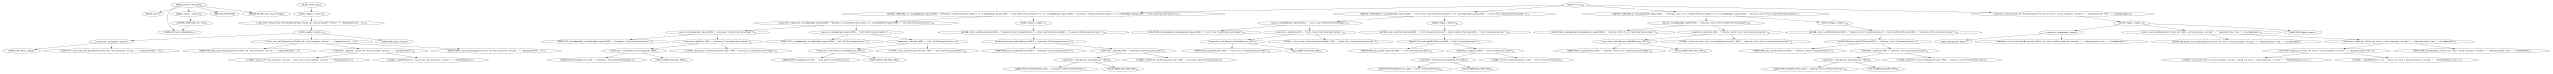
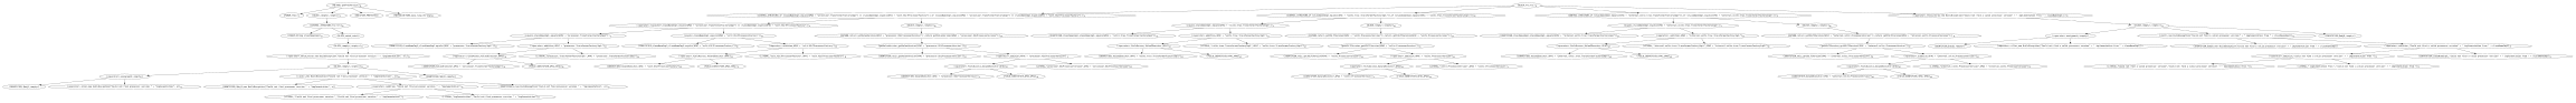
  digraph {
    fontname="JetBrains Mono"
    node [fontname="JetBrains Mono"]
    edge [fontname="JetBrains Mono"]
    n1 [label=<(METHOD,getProcVersion)<SUB>52</SUB>>]
    n2 [label=<(PARAM,this)<SUB>72</SUB>>]
    n3 [label=<(PARAM,String classNameImpl)<SUB>52</SUB>>]
    n4 [label=<(BLOCK,&lt;empty&gt;,&lt;empty&gt;)<SUB>53</SUB>>]
    n5 [label=<(MODIFIER,PROTECTED)>]
    n6 [label=<(METHOD_RETURN,java.lang.String)<SUB>52</SUB>>]
    n7 [label=<(CONTROL_STRUCTURE,try,try)<SUB>54</SUB>>]
    n8 [label=<(BLOCK,catch,catch)>]
    n9 [label=<(BLOCK,try,try)<SUB>84</SUB>>]
    n10 [label=<(CONTROL_STRUCTURE,if (classNameImpl.equals(APAC + &quot;processor.TransformerFactoryImpl&quot;) || classNameImpl.equals(APAC + &quot;xslt.XSLTProcessorFactory&quot;)),if (classNameImpl.equals(APAC + &quot;processor.TransformerFactoryImpl&quot;) || classNameImpl.equals(APAC + &quot;xslt.XSLTProcessorFactory&quot;)))<SUB>56</SUB>>]
    n11 [label=<(CONTROL_STRUCTURE,if (classNameImpl.equals(APAC + &quot;xsltc.trax.TransformerFactoryImpl&quot;)),if (classNameImpl.equals(APAC + &quot;xsltc.trax.TransformerFactoryImpl&quot;)))<SUB>62</SUB>>]
    n12 [label=<(CONTROL_STRUCTURE,if (classNameImpl.equals(SPAC + &quot;internal.xsltc.trax.TransformerFactoryImpl&quot;)),if (classNameImpl.equals(SPAC + &quot;internal.xsltc.trax.TransformerFactoryImpl&quot;)))<SUB>67</SUB>>]
    n13 [label=<(&lt;operator&gt;.throw,throw new BuildException(&quot;Could not find a valid processor version&quot; + &quot; implementation from &quot; + classNameImpl);)<SUB>72</SUB>>]
    n14 [label=<(BLOCK,&lt;empty&gt;,&lt;empty&gt;)<SUB>75</SUB>>]
    n15 [label=<(&lt;operator&gt;.logicalOr,classNameImpl.equals(APAC + &quot;processor.TransformerFactoryImpl&quot;) || classNameImpl.equals(APAC + &quot;xslt.XSLTProcessorFactory&quot;))<SUB>56</SUB>>]
    n16 [label=<(BLOCK,&lt;empty&gt;,&lt;empty&gt;)<SUB>58</SUB>>]
    n17 [label=<(equals,classNameImpl.equals(APAC + &quot;xsltc.trax.TransformerFactoryImpl&quot;))<SUB>62</SUB>>]
    n18 [label=<(BLOCK,&lt;empty&gt;,&lt;empty&gt;)<SUB>63</SUB>>]
    n19 [label=<(equals,classNameImpl.equals(SPAC + &quot;internal.xsltc.trax.TransformerFactoryImpl&quot;))<SUB>67</SUB>>]
    n20 [label=<(BLOCK,&lt;empty&gt;,&lt;empty&gt;)<SUB>68</SUB>>]
    n21 [label=<(BLOCK,&lt;empty&gt;,&lt;empty&gt;)<SUB>72</SUB>>]
    n22 [label=<(equals,classNameImpl.equals(APAC + &quot;processor.TransformerFactoryImpl&quot;))<SUB>56</SUB>>]
    n23 [label=<(equals,classNameImpl.equals(APAC + &quot;xslt.XSLTProcessorFactory&quot;))<SUB>58</SUB>>]
    n24 [label=<(RETURN,return getXalanVersion(APAC + &quot;processor.XSLProcessorVersion&quot;);,return getXalanVersion(APAC + &quot;processor.XSLProcessorVersion&quot;);)<SUB>59</SUB>>]
    n25 [label=<(IDENTIFIER,classNameImpl,classNameImpl.equals(APAC + &quot;processor.TransformerFactoryImpl&quot;))<SUB>56</SUB>>]
    n26 [label=<(&lt;operator&gt;.addition,APAC + &quot;processor.TransformerFactoryImpl&quot;)<SUB>56</SUB>>]
    n27 [label=<(IDENTIFIER,classNameImpl,classNameImpl.equals(APAC + &quot;xslt.XSLTProcessorFactory&quot;))<SUB>58</SUB>>]
    n28 [label=<(&lt;operator&gt;.addition,APAC + &quot;xslt.XSLTProcessorFactory&quot;)<SUB>58</SUB>>]
    n29 [label=<(&lt;operator&gt;.fieldAccess,Xalan2Executor.APAC)<SUB>56</SUB>>]
    n30 [label=<(LITERAL,&quot;processor.TransformerFactoryImpl&quot;,APAC + &quot;processor.TransformerFactoryImpl&quot;)<SUB>56</SUB>>]
    n31 [label=<(IDENTIFIER,Xalan2Executor,APAC + &quot;processor.TransformerFactoryImpl&quot;)<SUB>56</SUB>>]
    n32 [label=<(FIELD_IDENTIFIER,APAC,APAC)<SUB>56</SUB>>]
    n33 [label=<(&lt;operator&gt;.fieldAccess,Xalan2Executor.APAC)<SUB>58</SUB>>]
    n34 [label=<(LITERAL,&quot;xslt.XSLTProcessorFactory&quot;,APAC + &quot;xslt.XSLTProcessorFactory&quot;)<SUB>58</SUB>>]
    n35 [label=<(IDENTIFIER,Xalan2Executor,APAC + &quot;xslt.XSLTProcessorFactory&quot;)<SUB>58</SUB>>]
    n36 [label=<(FIELD_IDENTIFIER,APAC,APAC)<SUB>58</SUB>>]
    n37 [label=<(getXalanVersion,getXalanVersion(APAC + &quot;processor.XSLProcessorVersion&quot;))<SUB>59</SUB>>]
    n38 [label=<(IDENTIFIER,this,getXalanVersion(APAC + &quot;processor.XSLProcessorVersion&quot;))<SUB>59</SUB>>]
    n39 [label=<(&lt;operator&gt;.addition,APAC + &quot;processor.XSLProcessorVersion&quot;)<SUB>59</SUB>>]
    n40 [label=<(&lt;operator&gt;.fieldAccess,Xalan2Executor.APAC)<SUB>59</SUB>>]
    n41 [label=<(LITERAL,&quot;processor.XSLProcessorVersion&quot;,APAC + &quot;processor.XSLProcessorVersion&quot;)<SUB>59</SUB>>]
    n42 [label=<(IDENTIFIER,Xalan2Executor,APAC + &quot;processor.XSLProcessorVersion&quot;)<SUB>59</SUB>>]
    n43 [label=<(FIELD_IDENTIFIER,APAC,APAC)<SUB>59</SUB>>]
    n44 [label=<(IDENTIFIER,classNameImpl,classNameImpl.equals(APAC + &quot;xsltc.trax.TransformerFactoryImpl&quot;))<SUB>62</SUB>>]
    n45 [label=<(&lt;operator&gt;.addition,APAC + &quot;xsltc.trax.TransformerFactoryImpl&quot;)<SUB>62</SUB>>]
    n46 [label=<(RETURN,return getXSLTCVersion(APAC + &quot;xsltc.ProcessorVersion&quot;);,return getXSLTCVersion(APAC + &quot;xsltc.ProcessorVersion&quot;);)<SUB>64</SUB>>]
    n47 [label=<(&lt;operator&gt;.fieldAccess,Xalan2Executor.APAC)<SUB>62</SUB>>]
    n48 [label=<(LITERAL,&quot;xsltc.trax.TransformerFactoryImpl&quot;,APAC + &quot;xsltc.trax.TransformerFactoryImpl&quot;)<SUB>63</SUB>>]
    n49 [label=<(IDENTIFIER,Xalan2Executor,APAC + &quot;xsltc.trax.TransformerFactoryImpl&quot;)<SUB>62</SUB>>]
    n50 [label=<(FIELD_IDENTIFIER,APAC,APAC)<SUB>62</SUB>>]
    n51 [label=<(getXSLTCVersion,getXSLTCVersion(APAC + &quot;xsltc.ProcessorVersion&quot;))<SUB>64</SUB>>]
    n52 [label=<(IDENTIFIER,this,getXSLTCVersion(APAC + &quot;xsltc.ProcessorVersion&quot;))<SUB>64</SUB>>]
    n53 [label=<(&lt;operator&gt;.addition,APAC + &quot;xsltc.ProcessorVersion&quot;)<SUB>64</SUB>>]
    n54 [label=<(&lt;operator&gt;.fieldAccess,Xalan2Executor.APAC)<SUB>64</SUB>>]
    n55 [label=<(LITERAL,&quot;xsltc.ProcessorVersion&quot;,APAC + &quot;xsltc.ProcessorVersion&quot;)<SUB>64</SUB>>]
    n56 [label=<(IDENTIFIER,Xalan2Executor,APAC + &quot;xsltc.ProcessorVersion&quot;)<SUB>64</SUB>>]
    n57 [label=<(FIELD_IDENTIFIER,APAC,APAC)<SUB>64</SUB>>]
    n58 [label=<(IDENTIFIER,classNameImpl,classNameImpl.equals(SPAC + &quot;internal.xsltc.trax.TransformerFactoryImpl&quot;))<SUB>67</SUB>>]
    n59 [label=<(&lt;operator&gt;.addition,SPAC + &quot;internal.xsltc.trax.TransformerFactoryImpl&quot;)<SUB>68</SUB>>]
    n60 [label=<(RETURN,return getXSLTCVersion(SPAC + &quot;internal.xsltc.ProcessorVersion&quot;);,return getXSLTCVersion(SPAC + &quot;internal.xsltc.ProcessorVersion&quot;);)<SUB>69</SUB>>]
    n61 [label=<(&lt;operator&gt;.fieldAccess,Xalan2Executor.SPAC)<SUB>68</SUB>>]
    n62 [label=<(LITERAL,&quot;internal.xsltc.trax.TransformerFactoryImpl&quot;,SPAC + &quot;internal.xsltc.trax.TransformerFactoryImpl&quot;)<SUB>68</SUB>>]
    n63 [label=<(IDENTIFIER,Xalan2Executor,SPAC + &quot;internal.xsltc.trax.TransformerFactoryImpl&quot;)<SUB>68</SUB>>]
    n64 [label=<(FIELD_IDENTIFIER,SPAC,SPAC)<SUB>68</SUB>>]
    n65 [label=<(getXSLTCVersion,getXSLTCVersion(SPAC + &quot;internal.xsltc.ProcessorVersion&quot;))<SUB>69</SUB>>]
    n66 [label=<(IDENTIFIER,this,getXSLTCVersion(SPAC + &quot;internal.xsltc.ProcessorVersion&quot;))<SUB>69</SUB>>]
    n67 [label=<(&lt;operator&gt;.addition,SPAC + &quot;internal.xsltc.ProcessorVersion&quot;)<SUB>69</SUB>>]
    n68 [label=<(&lt;operator&gt;.fieldAccess,Xalan2Executor.SPAC)<SUB>69</SUB>>]
    n69 [label=<(LITERAL,&quot;internal.xsltc.ProcessorVersion&quot;,SPAC + &quot;internal.xsltc.ProcessorVersion&quot;)<SUB>70</SUB>>]
    n70 [label=<(IDENTIFIER,Xalan2Executor,SPAC + &quot;internal.xsltc.ProcessorVersion&quot;)<SUB>69</SUB>>]
    n71 [label=<(FIELD_IDENTIFIER,SPAC,SPAC)<SUB>69</SUB>>]
    n72 [label=<(&lt;operator&gt;.assignment,&lt;empty&gt;)>]
    n73 [label=<(&lt;init&gt;,new BuildException(&quot;Could not find a valid processor version&quot; + &quot; implementation from &quot; + classNameImpl))<SUB>72</SUB>>]
    n74 [label=<(IDENTIFIER,$obj0,&lt;empty&gt;)>]
    n75 [label=<(IDENTIFIER,$obj0,&lt;empty&gt;)>]
    n76 [label=<(&lt;operator&gt;.alloc,new BuildException(&quot;Could not find a valid processor version&quot; + &quot; implementation from &quot; + classNameImpl))<SUB>72</SUB>>]
    n77 [label=<(IDENTIFIER,$obj0,new BuildException(&quot;Could not find a valid processor version&quot; + &quot; implementation from &quot; + classNameImpl))>]
    n78 [label=<(&lt;operator&gt;.addition,&quot;Could not find a valid processor version&quot; + &quot; implementation from &quot; + classNameImpl)<SUB>72</SUB>>]
    n79 [label=<(&lt;operator&gt;.addition,&quot;Could not find a valid processor version&quot; + &quot; implementation from &quot;)<SUB>72</SUB>>]
    n80 [label=<(IDENTIFIER,classNameImpl,&quot;Could not find a valid processor version&quot; + &quot; implementation from &quot; + classNameImpl)<SUB>74</SUB>>]
    n81 [label=<(LITERAL,&quot;Could not find a valid processor version&quot;,&quot;Could not find a valid processor version&quot; + &quot; implementation from &quot;)<SUB>72</SUB>>]
    n82 [label=<(LITERAL,&quot; implementation from &quot;,&quot;Could not find a valid processor version&quot; + &quot; implementation from &quot;)<SUB>73</SUB>>]
    n83 [label=<(&lt;operator&gt;.throw,throw new BuildException(&quot;Could not find processor version &quot; + &quot;implementation&quot;, e);)<SUB>76</SUB>>]
    n84 [label=<(BLOCK,&lt;empty&gt;,&lt;empty&gt;)<SUB>76</SUB>>]
    n85 [label=<(&lt;operator&gt;.assignment,&lt;empty&gt;)>]
    n86 [label=<(&lt;init&gt;,new BuildException(&quot;Could not find processor version &quot; + &quot;implementation&quot;, e))<SUB>76</SUB>>]
    n87 [label=<(IDENTIFIER,$obj1,&lt;empty&gt;)>]
    n88 [label=<(IDENTIFIER,$obj1,&lt;empty&gt;)>]
    n89 [label=<(&lt;operator&gt;.alloc,new BuildException(&quot;Could not find processor version &quot; + &quot;implementation&quot;, e))<SUB>76</SUB>>]
    n90 [label=<(IDENTIFIER,$obj1,new BuildException(&quot;Could not find processor version &quot; + &quot;implementation&quot;, e))>]
    n91 [label=<(&lt;operator&gt;.addition,&quot;Could not find processor version &quot; + &quot;implementation&quot;)<SUB>76</SUB>>]
    n92 [label=<(IDENTIFIER,e,new BuildException(&quot;Could not find processor version &quot; + &quot;implementation&quot;, e))<SUB>77</SUB>>]
    n93 [label=<(LITERAL,&quot;Could not find processor version &quot;,&quot;Could not find processor version &quot; + &quot;implementation&quot;)<SUB>76</SUB>>]
    n94 [label=<(LITERAL,&quot;implementation&quot;,&quot;Could not find processor version &quot; + &quot;implementation&quot;)<SUB>77</SUB>>]
    n1 -> n2
-   n1 -> n3
    n1 -> n4
    n1 -> n5
    n1 -> n6
    n4 -> n7
    n7 -> n3
+   n7 -> n8
    n8 -> n14
    n9 -> n10
    n9 -> n11
    n9 -> n12
    n9 -> n13
    n10 -> n15
    n10 -> n16
    n11 -> n17
    n11 -> n18
    n12 -> n19
    n12 -> n20
    n13 -> n21
    n14 -> n83
    n15 -> n22
    n15 -> n23
    n16 -> n24
    n17 -> n44
    n17 -> n45
    n18 -> n46
    n19 -> n58
    n19 -> n59
    n20 -> n60
    n21 -> n72
    n21 -> n73
    n21 -> n74
    n22 -> n25
    n22 -> n26
    n23 -> n27
    n23 -> n28
    n24 -> n37
    n26 -> n29
    n26 -> n30
    n28 -> n33
    n28 -> n34
    n29 -> n31
    n29 -> n32
    n33 -> n35
    n33 -> n36
    n37 -> n38
    n37 -> n39
    n39 -> n40
    n39 -> n41
    n40 -> n42
    n40 -> n43
    n45 -> n47
    n45 -> n48
    n46 -> n51
    n47 -> n49
    n47 -> n50
    n51 -> n52
    n51 -> n53
    n53 -> n54
    n53 -> n55
    n54 -> n56
    n54 -> n57
    n59 -> n61
    n59 -> n62
    n60 -> n65
    n61 -> n63
    n61 -> n64
    n65 -> n66
    n65 -> n67
    n67 -> n68
    n67 -> n69
    n68 -> n70
    n68 -> n71
    n72 -> n75
    n72 -> n76
    n73 -> n77
    n73 -> n78
    n78 -> n79
    n78 -> n80
    n79 -> n81
    n79 -> n82
    n83 -> n84
    n84 -> n85
    n84 -> n86
    n84 -> n87
    n85 -> n88
    n85 -> n89
    n86 -> n90
    n86 -> n91
    n86 -> n92
    n91 -> n93
    n91 -> n94
  }
